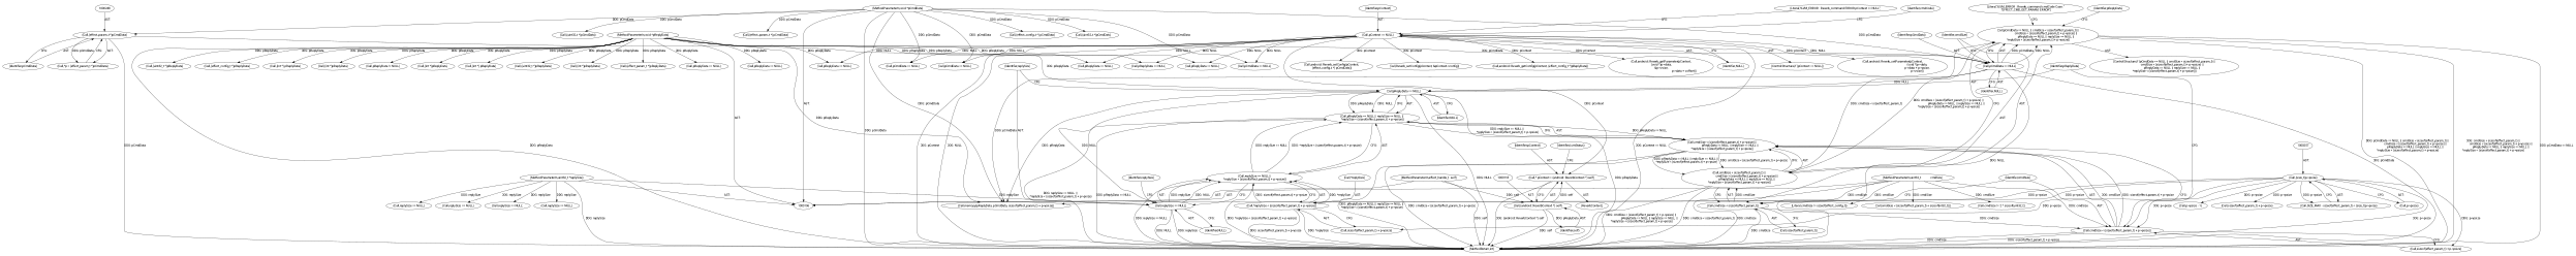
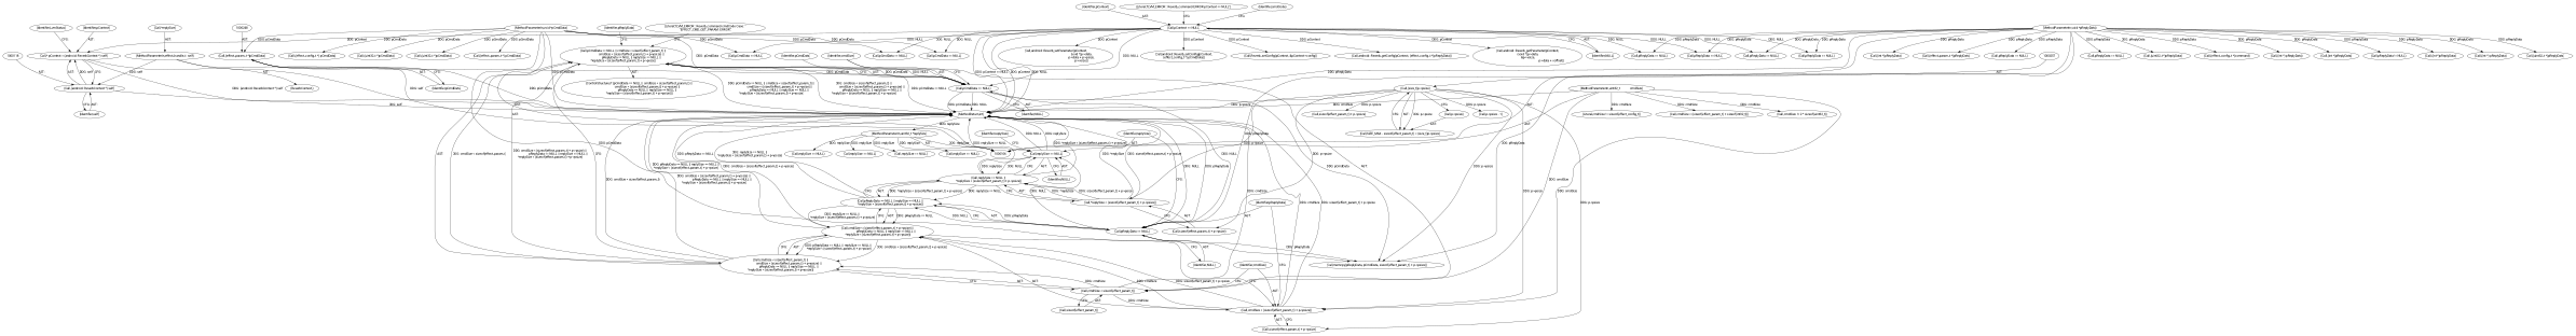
  digraph {
    fontname=Roboto
    node [fontname=Roboto]
    edge [fontname=Roboto]
    n1 [label="(Call,pCmdData == NULL || cmdSize < sizeof(effect_param_t) ||\n                    cmdSize < (sizeof(effect_param_t) + p->psize) ||\n                    pReplyData == NULL || replySize == NULL ||\n *replySize < (sizeof(effect_param_t) + p->psize))"]
    n2 [label="(Call,pCmdData == NULL)"]
    n3 [label="(Call,cmdSize < sizeof(effect_param_t) ||\n                    cmdSize < (sizeof(effect_param_t) + p->psize) ||\n                    pReplyData == NULL || replySize == NULL ||\n *replySize < (sizeof(effect_param_t) + p->psize))"]
    n4 [label="(ControlStructure,if (pCmdData == NULL || cmdSize < sizeof(effect_param_t) ||\n                    cmdSize < (sizeof(effect_param_t) + p->psize) ||\n                    pReplyData == NULL || replySize == NULL ||\n *replySize < (sizeof(effect_param_t) + p->psize)))"]
    n5 [label="(MethodReturn,int)"]
    n6 [label="(Call,pReplyData == NULL)"]
    n7 [label="(Identifier,NULL)"]
    n8 [label="(Call,memcpy(pReplyData, pCmdData, sizeof(effect_param_t) + p->psize))"]
    n9 [label="(Call,cmdSize < sizeof(effect_param_t))"]
    n10 [label="(Call,cmdSize < (sizeof(effect_param_t) + p->psize) ||\n                    pReplyData == NULL || replySize == NULL ||\n *replySize < (sizeof(effect_param_t) + p->psize))"]
    n11 [label="(Call,pReplyData == NULL || replySize == NULL ||\n *replySize < (sizeof(effect_param_t) + p->psize))"]
    n12 [label="(Call,replySize == NULL)"]
    n13 [label="(Identifier,NULL)"]
    n14 [label="(Call,(effect_param_t *)pCmdData)"]
-   n15 [label="(Call,*p = (effect_param_t *)pCmdData)"]
    n16 [label="(Identifier,pCmdData)"]
    n17 [label="(MethodParameterIn,void *pCmdData)"]
    n18 [label="(Call,(effect_config_t *) pCmdData)"]
    n19 [label="(Call,(uint32_t *)pCmdData)"]
    n20 [label="(Call,(uint32_t *)pCmdData)"]
    n21 [label="(Call,pCmdData == NULL)"]
    n22 [label="(Call,pCmdData == NULL)"]
    n23 [label="(Call,(effect_param_t *) pCmdData)"]
    n24 [label="(Call,pCmdData == NULL)"]
    1000106
    n26 [label="(Call,pContext == NULL)"]
    n27 [label="(Call,android::Reverb_setConfig(pContext,\n (effect_config_t *) pCmdData))"]
    n28 [label="(Call,Reverb_setConfig(pContext, &pContext->config))"]
    n29 [label="(Call,android::Reverb_getConfig(pContext, (effect_config_t *)pReplyData))"]
    n30 [label="(Call,pReplyData == NULL)"]
    n31 [label="(Call,pReplyData == NULL)"]
    n32 [label="(Call,android::Reverb_getParameter(pContext,\n (void *)p->data,\n &p->vsize,\n                                                          p->data + voffset))"]
    n33 [label="(Call,pReplyData == NULL)"]
    n34 [label="(Identifier,NULL)"]
    n35 [label="(Call,pReplyData == NULL)"]
-   n36 [label="(ControlStructure,if (pContext == NULL))"]
    n37 [label="(Call,android::Reverb_setParameter(pContext,\n                                                              (void *)p->data,\n                                                              p->data + p->psize,\n                                                              p->vsize))"]
    n38 [label="(Call,* pContext = (android::ReverbContext *) self)"]
    n39 [label="(Call,(android::ReverbContext *) self)"]
    n40 [label="(ReverbContext,)"]
    n41 [label="(Identifier,self)"]
    n42 [label="(MethodParameterIn,effect_handle_t  self)"]
    n43 [label="(Call,cmdSize < (sizeof(effect_param_t) + p->psize))"]
    n44 [label="(Call,sizeof(effect_param_t))"]
    n45 [label="(Call,sizeof(effect_param_t) + p->psize)"]
    n46 [label="(MethodParameterIn,uint32_t            cmdSize)"]
    n47 [label="(Literal,cmdSize != sizeof(effect_config_t))"]
    n48 [label="(Call,cmdSize < (sizeof(effect_param_t) + sizeof(int32_t)))"]
    n49 [label="(Call,cmdSize != 2 * sizeof(uint32_t))"]
    n50 [label="(Call,replySize == NULL ||\n *replySize < (sizeof(effect_param_t) + p->psize))"]
    n51 [label="(Call,(size_t)p->psize)"]
    n52 [label="(Call,*replySize < (sizeof(effect_param_t) + p->psize))"]
    n53 [label="(Call,sizeof(effect_param_t) + p->psize)"]
    n54 [label="(Call,p->psize)"]
    n55 [label="(Call,p->psize - 1)"]
    n56 [label="(Call,sizeof(effect_param_t) + p->psize)"]
    n57 [label="(Call,SIZE_MAX - sizeof(effect_param_t) < (size_t)p->psize)"]
    n58 [label="(Identifier,NULL)"]
    n59 [label="(MethodParameterIn,void *pReplyData)"]
    n60 [label="(Call,pReplyData == NULL)"]
    n61 [label="(Call,(uint32_t *)pReplyData)"]
-   n62 [label="(Call,(effect_config_t *)pReplyData)"]
+   n62 [label="(Call,(effect_config_t *)command)"]
    n63 [label="(Call,(int *) pReplyData)"]
    n64 [label="(Call,(int *)pReplyData)"]
    n65 [label="(Call,pReplyData != NULL)"]
    n66 [label="(Call,(int *)pReplyData)"]
    n67 [label="(Call,(int *) pReplyData)"]
    n68 [label="(Call,(uint32_t *)pReplyData)"]
    n69 [label="(Call,(int *)pReplyData)"]
    n70 [label="(Call,(effect_param_t *)pReplyData)"]
    n71 [label="(Call,pReplyData == NULL)"]
    n72 [label="(MethodParameterIn,uint32_t *replySize)"]
    n73 [label="(Call,replySize == NULL)"]
    n74 [label="(Call,replySize == NULL)"]
    n75 [label="(Call,replySize == NULL)"]
    n76 [label="(Call,replySize == NULL)"]
    n77 [label="(Identifier,cmdSize)"]
    n78 [label="(Identifier,pContext)"]
    n79 [label="(Identifier,replySize)"]
    n80 [label="(Literal,\"\tLVM_ERROR : Reverb_command ERROR pContext == NULL\")"]
    n81 [label="(Identifier,pContext)"]
    n82 [label="(Identifier,LvmStatus)"]
    n83 [label="(Literal,\"\tLVM_ERROR : Reverb_command cmdCode Case: \"\n \"EFFECT_CMD_GET_PARAM: ERROR\")"]
    n84 [label="(Identifier,pCmdData)"]
    n85 [label="(Identifier,replySize)"]
    n86 [label="(Identifier,pReplyData)"]
    n87 [label="(Identifier,cmdSize)"]
    n88 [label="(Call,*replySize)"]
    n89 [label="(Identifier,pReplyData)"]
    n90 [label="(Identifier,cmdCode)"]
    1000248
    1000118
    1000257
    n1 -> n2 [label="CFG: "]
    n1 -> n3 [label="CFG: "]
    n1 -> n4 [label="AST: "]
    n1 -> n5 [label="DDG: pCmdData == NULL || cmdSize < sizeof(effect_param_t) ||\n                    cmdSize < (sizeof(effect_param_t) + p->psize) ||\n                    pReplyData == NULL || replySize == NULL ||\n *replySize < (sizeof(effect_param_t) + p->psize)"]
    n1 -> n5 [label="DDG: cmdSize < sizeof(effect_param_t) ||\n                    cmdSize < (sizeof(effect_param_t) + p->psize) ||\n                    pReplyData == NULL || replySize == NULL ||\n *replySize < (sizeof(effect_param_t) + p->psize)"]
    n1 -> n5 [label="DDG: pCmdData == NULL"]
    n2 -> n1 [label="AST: "]
    n2 -> n1 [label="DDG: pCmdData"]
    n2 -> n1 [label="DDG: NULL"]
    n2 -> n5 [label="DDG: NULL"]
    n2 -> n5 [label="DDG: pCmdData"]
    n2 -> n6 [label="DDG: NULL"]
    n2 -> n7 [label="CFG: "]
    n2 -> n8 [label="DDG: pCmdData"]
    n3 -> n1 [label="AST: "]
    n3 -> n1 [label="DDG: cmdSize < sizeof(effect_param_t)"]
    n3 -> n1 [label="DDG: cmdSize < (sizeof(effect_param_t) + p->psize) ||\n                    pReplyData == NULL || replySize == NULL ||\n *replySize < (sizeof(effect_param_t) + p->psize)"]
    n3 -> n5 [label="DDG: cmdSize < sizeof(effect_param_t)"]
    n3 -> n5 [label="DDG: cmdSize < (sizeof(effect_param_t) + p->psize) ||\n                    pReplyData == NULL || replySize == NULL ||\n *replySize < (sizeof(effect_param_t) + p->psize)"]
    n3 -> n9 [label="CFG: "]
    n3 -> n10 [label="CFG: "]
    n6 -> n5 [label="DDG: NULL"]
    n6 -> n5 [label="DDG: pReplyData"]
    n6 -> n8 [label="DDG: pReplyData"]
    n6 -> n11 [label="AST: "]
    n6 -> n11 [label="DDG: pReplyData"]
    n6 -> n11 [label="DDG: NULL"]
    n6 -> n12 [label="DDG: NULL"]
    n6 -> n13 [label="CFG: "]
    n7 -> n2 [label="AST: "]
    n9 -> n3 [label="AST: "]
    n9 -> n3 [label="DDG: cmdSize"]
    n9 -> n5 [label="DDG: cmdSize"]
    n9 -> n43 [label="DDG: cmdSize"]
    n9 -> n44 [label="CFG: "]
    n10 -> n3 [label="AST: "]
    n10 -> n3 [label="DDG: cmdSize < (sizeof(effect_param_t) + p->psize)"]
    n10 -> n3 [label="DDG: pReplyData == NULL || replySize == NULL ||\n *replySize < (sizeof(effect_param_t) + p->psize)"]
    n10 -> n5 [label="DDG: pReplyData == NULL || replySize == NULL ||\n *replySize < (sizeof(effect_param_t) + p->psize)"]
    n10 -> n5 [label="DDG: cmdSize < (sizeof(effect_param_t) + p->psize)"]
    n10 -> n11 [label="CFG: "]
    n10 -> n43 [label="CFG: "]
    n11 -> n5 [label="DDG: replySize == NULL ||\n *replySize < (sizeof(effect_param_t) + p->psize)"]
    n11 -> n5 [label="DDG: pReplyData == NULL"]
    n11 -> n6 [label="CFG: "]
    n11 -> n10 [label="AST: "]
    n11 -> n10 [label="DDG: pReplyData == NULL"]
    n11 -> n10 [label="DDG: replySize == NULL ||\n *replySize < (sizeof(effect_param_t) + p->psize)"]
    n11 -> n50 [label="CFG: "]
    n12 -> n5 [label="DDG: NULL"]
    n12 -> n5 [label="DDG: replySize"]
    n12 -> n50 [label="AST: "]
    n12 -> n50 [label="DDG: replySize"]
    n12 -> n50 [label="DDG: NULL"]
    n12 -> n58 [label="CFG: "]
    n13 -> n6 [label="AST: "]
    n14 -> n2 [label="DDG: pCmdData"]
    n14 -> n5 [label="DDG: pCmdData"]
-   n14 -> n15 [label="AST: "]
-   n14 -> n15 [label="DDG: pCmdData"]
    n14 -> n16 [label="CFG: "]
-   n15 -> n14 [label="CFG: "]
    n16 -> n14 [label="AST: "]
    n17 -> n2 [label="DDG: pCmdData"]
    n17 -> n5 [label="DDG: pCmdData"]
    n17 -> n8 [label="DDG: pCmdData"]
    n17 -> n14 [label="DDG: pCmdData"]
    n17 -> n18 [label="DDG: pCmdData"]
    n17 -> n19 [label="DDG: pCmdData"]
    n17 -> n20 [label="DDG: pCmdData"]
    n17 -> n21 [label="DDG: pCmdData"]
    n17 -> n22 [label="DDG: pCmdData"]
    n17 -> n23 [label="DDG: pCmdData"]
    n17 -> n24 [label="DDG: pCmdData"]
    n17 -> 1000106 [label="AST: "]
    n26 -> n2 [label="DDG: NULL"]
    n26 -> n5 [label="DDG: pContext == NULL"]
    n26 -> n5 [label="DDG: pContext"]
    n26 -> n5 [label="DDG: NULL"]
    n26 -> n21 [label="DDG: NULL"]
    n26 -> n22 [label="DDG: NULL"]
    n26 -> n24 [label="DDG: NULL"]
    n26 -> n27 [label="DDG: pContext"]
    n26 -> n28 [label="DDG: pContext"]
    n26 -> n29 [label="DDG: pContext"]
    n26 -> n30 [label="DDG: NULL"]
    n26 -> n31 [label="DDG: NULL"]
    n26 -> n32 [label="DDG: pContext"]
    n26 -> n33 [label="DDG: NULL"]
    n26 -> n34 [label="CFG: "]
    n26 -> n35 [label="DDG: NULL"]
-   n26 -> n36 [label="AST: "]
    n26 -> n37 [label="DDG: pContext"]
    n26 -> n38 [label="DDG: pContext"]
    n34 -> n26 [label="AST: "]
    n38 -> n5 [label="DDG: (android::ReverbContext *) self"]
    n38 -> n39 [label="CFG: "]
    n38 -> n40 [label="AST: "]
    n39 -> n5 [label="DDG: self"]
    n39 -> n38 [label="AST: "]
    n39 -> n38 [label="DDG: self"]
-   n39 -> n41 [label="DDG: pReplyData"]
+   n39 -> n41 [label="CFG: "]
    n41 -> n39 [label="AST: "]
    n42 -> n5 [label="DDG: self"]
    n42 -> 1000106 [label="AST: "]
    n42 -> n39 [label="DDG: self"]
    n43 -> n5 [label="DDG: cmdSize"]
    n43 -> n5 [label="DDG: sizeof(effect_param_t) + p->psize"]
    n43 -> n10 [label="AST: "]
    n43 -> n10 [label="DDG: cmdSize"]
    n43 -> n10 [label="DDG: sizeof(effect_param_t) + p->psize"]
    n43 -> n45 [label="CFG: "]
    n44 -> n9 [label="AST: "]
    n45 -> n43 [label="AST: "]
    n46 -> n5 [label="DDG: cmdSize"]
    n46 -> n9 [label="DDG: cmdSize"]
    n46 -> 1000106 [label="AST: "]
    n46 -> n43 [label="DDG: cmdSize"]
    n46 -> n47 [label="DDG: cmdSize"]
    n46 -> n48 [label="DDG: cmdSize"]
    n46 -> n49 [label="DDG: cmdSize"]
    n50 -> n5 [label="DDG: replySize == NULL"]
    n50 -> n5 [label="DDG: *replySize < (sizeof(effect_param_t) + p->psize)"]
    n50 -> n11 [label="AST: "]
    n50 -> n11 [label="DDG: replySize == NULL"]
    n50 -> n11 [label="DDG: *replySize < (sizeof(effect_param_t) + p->psize)"]
    n50 -> n12 [label="CFG: "]
    n50 -> n52 [label="CFG: "]
    n51 -> n5 [label="DDG: p->psize"]
    n51 -> n8 [label="DDG: p->psize"]
    n51 -> n43 [label="DDG: p->psize"]
    n51 -> n45 [label="DDG: p->psize"]
    n51 -> n52 [label="DDG: p->psize"]
    n51 -> n53 [label="DDG: p->psize"]
    n51 -> n54 [label="CFG: "]
    n51 -> n55 [label="DDG: p->psize"]
    n51 -> n56 [label="DDG: p->psize"]
    n51 -> n57 [label="AST: "]
    n51 -> n57 [label="DDG: p->psize"]
    n52 -> n5 [label="DDG: sizeof(effect_param_t) + p->psize"]
    n52 -> n5 [label="DDG: *replySize"]
    n52 -> n50 [label="AST: "]
    n52 -> n50 [label="DDG: *replySize"]
    n52 -> n50 [label="DDG: sizeof(effect_param_t) + p->psize"]
    n52 -> n53 [label="CFG: "]
    n53 -> n52 [label="AST: "]
-   n54 -> n51 [label="AST: "]
+   n54 -> n57 [label="AST: "]
    n57 -> n51 [label="CFG: "]
    n58 -> n12 [label="AST: "]
    n59 -> n5 [label="DDG: pReplyData"]
    n59 -> n6 [label="DDG: pReplyData"]
    n59 -> n8 [label="DDG: pReplyData"]
    n59 -> 1000106 [label="AST: "]
    n59 -> n30 [label="DDG: pReplyData"]
    n59 -> n31 [label="DDG: pReplyData"]
    n59 -> n33 [label="DDG: pReplyData"]
    n59 -> n35 [label="DDG: pReplyData"]
    n59 -> n60 [label="DDG: pReplyData"]
    n59 -> n61 [label="DDG: pReplyData"]
    n59 -> n62 [label="DDG: pReplyData"]
    n59 -> n63 [label="DDG: pReplyData"]
    n59 -> n64 [label="DDG: pReplyData"]
    n59 -> n65 [label="DDG: pReplyData"]
    n59 -> n66 [label="DDG: pReplyData"]
    n59 -> n67 [label="DDG: pReplyData"]
    n59 -> n68 [label="DDG: pReplyData"]
    n59 -> n69 [label="DDG: pReplyData"]
    n59 -> n70 [label="DDG: pReplyData"]
    n59 -> n71 [label="DDG: pReplyData"]
-   n72 -> n5 [label="DDG: replySize"]
+   n5 -> n72 [label="DDG: replySize"]
    n72 -> n12 [label="DDG: replySize"]
    n72 -> 1000106 [label="AST: "]
    n72 -> n73 [label="DDG: replySize"]
    n72 -> n74 [label="DDG: replySize"]
    n72 -> n75 [label="DDG: replySize"]
    n72 -> n76 [label="DDG: replySize"]
    n77 -> n2 [label="CFG: "]
    n77 -> n9 [label="AST: "]
    n78 -> n26 [label="AST: "]
    n79 -> n12 [label="CFG: "]
    n80 -> n26 [label="CFG: "]
    n81 -> n38 [label="AST: "]
    n82 -> n38 [label="CFG: "]
    n83 -> n1 [label="CFG: "]
    n84 -> n2 [label="AST: "]
    n85 -> n6 [label="CFG: "]
    n85 -> n12 [label="AST: "]
    n86 -> n6 [label="AST: "]
    n86 -> n43 [label="CFG: "]
    n87 -> n9 [label="CFG: "]
    n87 -> n43 [label="AST: "]
-   n88 -> n52 [label="AST: "]
+   n88 -> n42 [label="AST: "]
    n89 -> n1 [label="CFG: "]
    n90 -> n26 [label="CFG: "]
    1000248 -> n14 [label="AST: "]
    1000118 -> n39 [label="AST: "]
    1000257 -> n51 [label="AST: "]
  }
